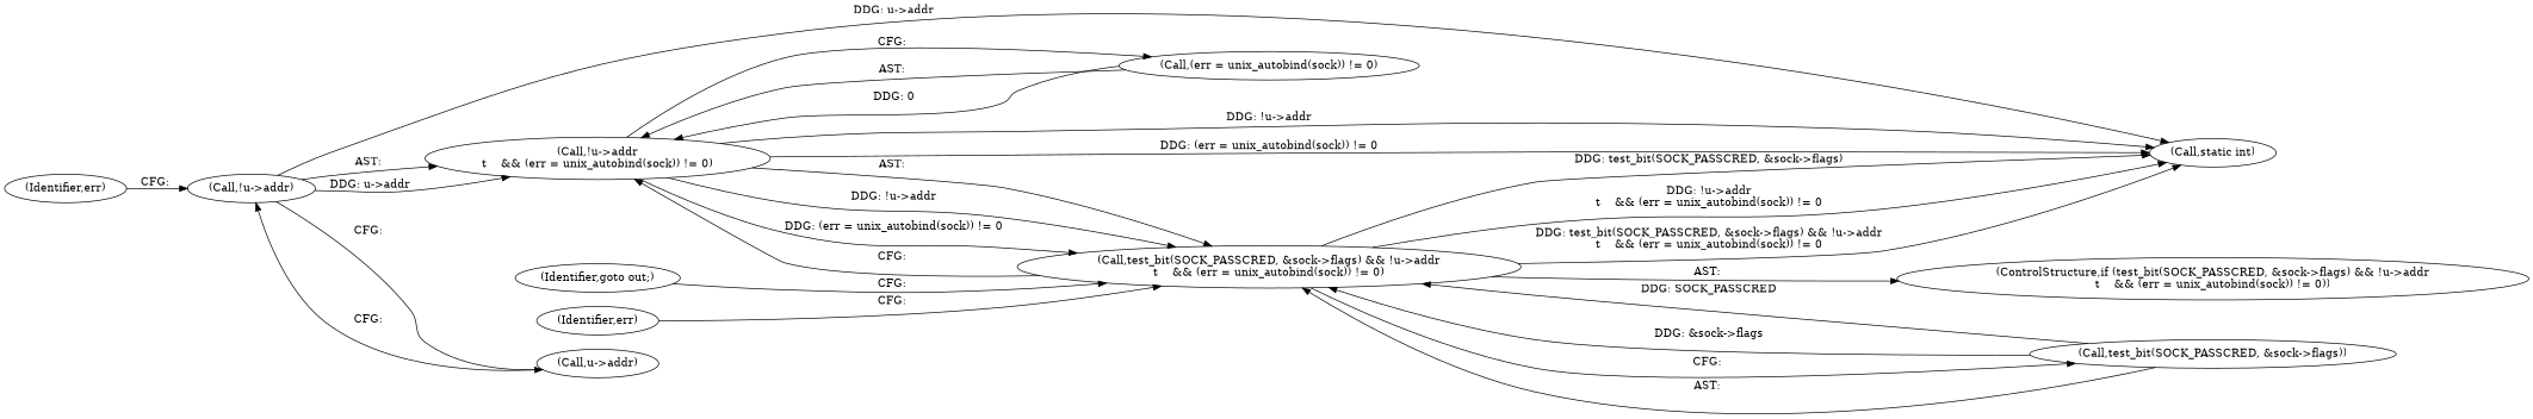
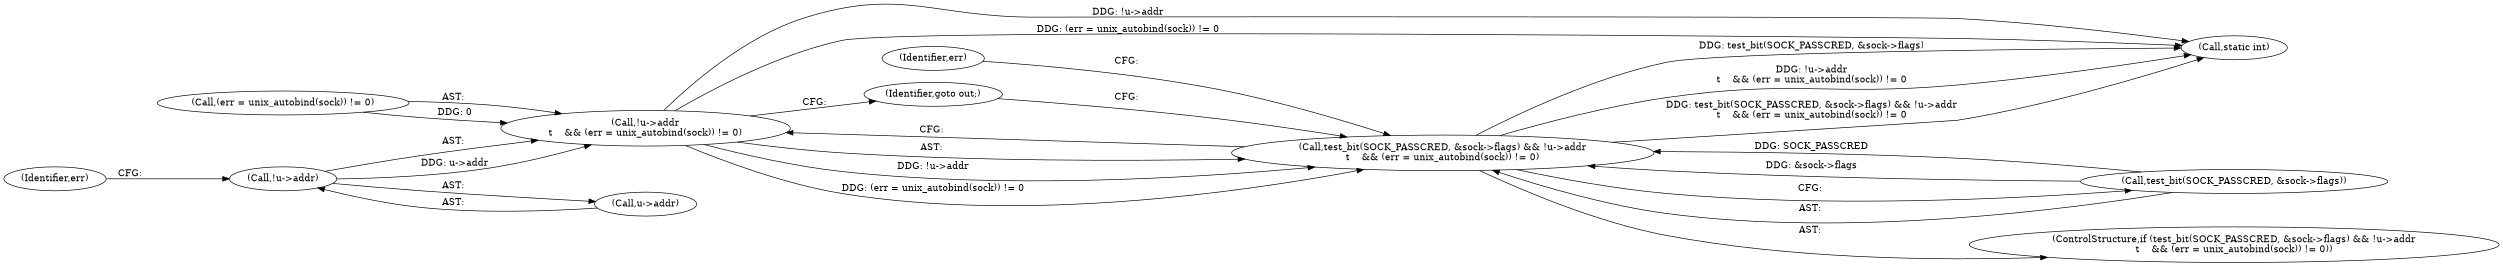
  digraph {
    rankdir=LR
    n1 [label="(Call,!u->addr)"]
    n2 [label="(Call,!u->addr\n\t    && (err = unix_autobind(sock)) != 0)"]
    n3 [label="(Call,static int)"]
    n4 [label="(Call,u->addr)"]
    n5 [label="(Call,test_bit(SOCK_PASSCRED, &sock->flags) && !u->addr\n\t    && (err = unix_autobind(sock)) != 0)"]
    n6 [label="(Call,(err = unix_autobind(sock)) != 0)"]
    n7 [label="(Call,test_bit(SOCK_PASSCRED, &sock->flags))"]
    n8 [label="(ControlStructure,if (test_bit(SOCK_PASSCRED, &sock->flags) && !u->addr\n\t    && (err = unix_autobind(sock)) != 0))"]
    n9 [label="(Identifier,goto out;)"]
    n10 [label="(Identifier,err)"]
    n11 [label="(Identifier,err)"]
    n1 -> n2 [label="AST: "]
    n1 -> n2 [label="DDG: u->addr"]
-   n1 -> n3 [label="DDG: u->addr"]
-   n1 -> n4 [label="CFG: "]
+   n1 -> n4 [label="AST: "]
    n2 -> n3 [label="DDG: !u->addr"]
    n2 -> n3 [label="DDG: (err = unix_autobind(sock)) != 0"]
    n2 -> n5 [label="AST: "]
    n2 -> n5 [label="DDG: !u->addr"]
    n2 -> n5 [label="DDG: (err = unix_autobind(sock)) != 0"]
-   n2 -> n6 [label="CFG: "]
-   n4 -> n1 [label="CFG: "]
+   n2 -> n9 [label="CFG: "]
+   n4 -> n1 [label="AST: "]
    n5 -> n2 [label="CFG: "]
    n5 -> n3 [label="DDG: test_bit(SOCK_PASSCRED, &sock->flags)"]
    n5 -> n3 [label="DDG: !u->addr\n\t    && (err = unix_autobind(sock)) != 0"]
    n5 -> n3 [label="DDG: test_bit(SOCK_PASSCRED, &sock->flags) && !u->addr\n\t    && (err = unix_autobind(sock)) != 0"]
    n5 -> n7 [label="CFG: "]
    n5 -> n8 [label="AST: "]
    n6 -> n2 [label="AST: "]
    n6 -> n2 [label="DDG: 0"]
    n7 -> n5 [label="AST: "]
    n7 -> n5 [label="DDG: SOCK_PASSCRED"]
    n7 -> n5 [label="DDG: &sock->flags"]
    n9 -> n5 [label="CFG: "]
    n10 -> n1 [label="CFG: "]
    n11 -> n5 [label="CFG: "]
  }
